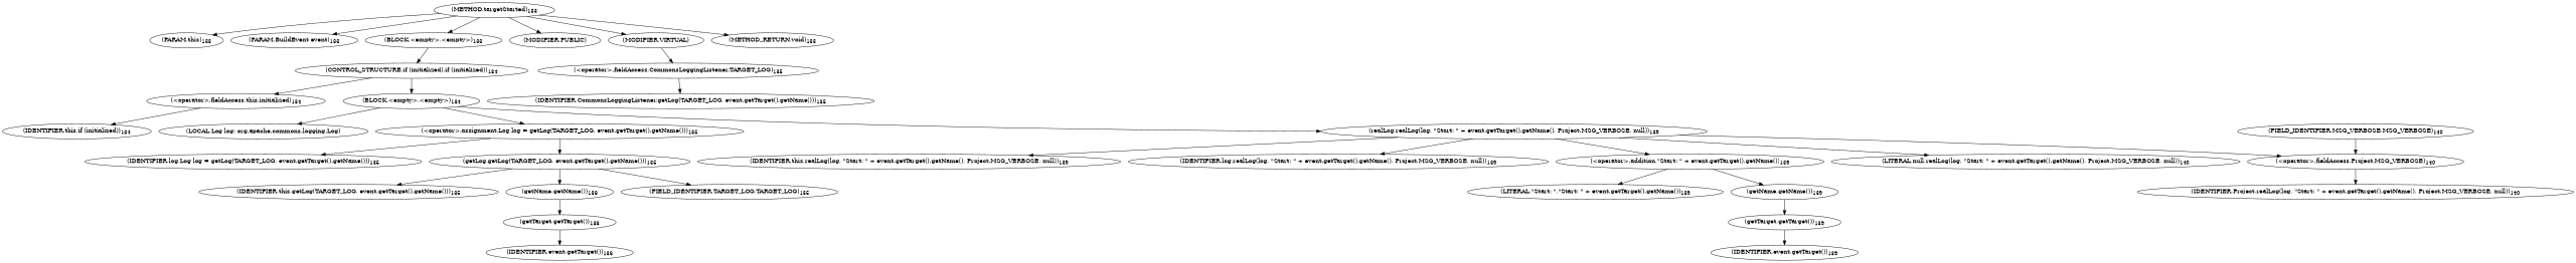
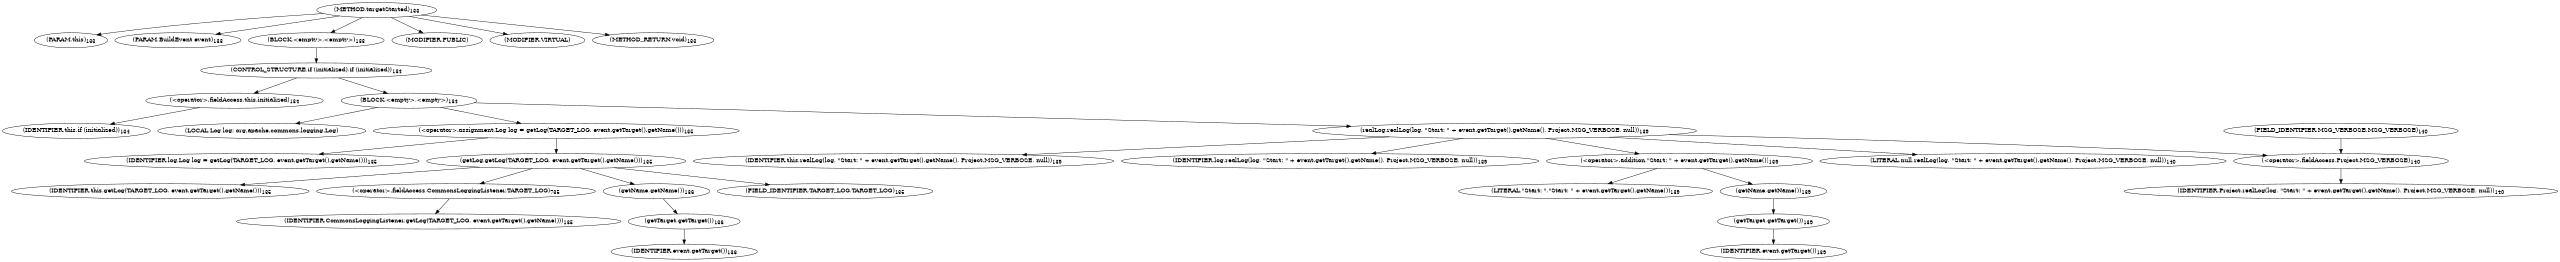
  digraph {
    n1 [label=<(METHOD,targetStarted)<SUB>133</SUB>>]
    n2 [label=<(PARAM,this)<SUB>133</SUB>>]
    n3 [label=<(PARAM,BuildEvent event)<SUB>133</SUB>>]
    n4 [label=<(BLOCK,&lt;empty&gt;,&lt;empty&gt;)<SUB>133</SUB>>]
    n5 [label=<(MODIFIER,PUBLIC)>]
    n6 [label=<(MODIFIER,VIRTUAL)>]
    n7 [label=<(METHOD_RETURN,void)<SUB>133</SUB>>]
    n8 [label=<(CONTROL_STRUCTURE,if (initialized),if (initialized))<SUB>134</SUB>>]
    n9 [label=<(&lt;operator&gt;.fieldAccess,this.initialized)<SUB>134</SUB>>]
    n10 [label=<(BLOCK,&lt;empty&gt;,&lt;empty&gt;)<SUB>134</SUB>>]
    n11 [label=<(IDENTIFIER,this,if (initialized))<SUB>134</SUB>>]
    n12 [label=<(LOCAL,Log log: org.apache.commons.logging.Log)>]
    n13 [label=<(&lt;operator&gt;.assignment,Log log = getLog(TARGET_LOG, event.getTarget().getName()))<SUB>135</SUB>>]
    n14 [label=<(realLog,realLog(log, &quot;Start: &quot; + event.getTarget().getName(), Project.MSG_VERBOSE, null))<SUB>139</SUB>>]
    n15 [label=<(IDENTIFIER,log,Log log = getLog(TARGET_LOG, event.getTarget().getName()))<SUB>135</SUB>>]
    n16 [label=<(getLog,getLog(TARGET_LOG, event.getTarget().getName()))<SUB>135</SUB>>]
    n17 [label=<(IDENTIFIER,this,realLog(log, &quot;Start: &quot; + event.getTarget().getName(), Project.MSG_VERBOSE, null))<SUB>139</SUB>>]
    n18 [label=<(IDENTIFIER,log,realLog(log, &quot;Start: &quot; + event.getTarget().getName(), Project.MSG_VERBOSE, null))<SUB>139</SUB>>]
    n19 [label=<(&lt;operator&gt;.addition,&quot;Start: &quot; + event.getTarget().getName())<SUB>139</SUB>>]
    n20 [label=<(&lt;operator&gt;.fieldAccess,Project.MSG_VERBOSE)<SUB>140</SUB>>]
    n21 [label=<(LITERAL,null,realLog(log, &quot;Start: &quot; + event.getTarget().getName(), Project.MSG_VERBOSE, null))<SUB>140</SUB>>]
    n22 [label=<(IDENTIFIER,this,getLog(TARGET_LOG, event.getTarget().getName()))<SUB>135</SUB>>]
-   n23 [label=<(&lt;operator&gt;.fieldAccess,CommonsLoggingListener.TARGET_LOG)<SUB>135</SUB>>]
+   n23 [label=<(&lt;operator&gt;.fieldAccess,CommonsLoggingListener.TARGET_LOG)<SUB>735</SUB>>]
    n24 [label=<(getName,getName())<SUB>136</SUB>>]
    n25 [label=<(FIELD_IDENTIFIER,TARGET_LOG,TARGET_LOG)<SUB>135</SUB>>]
    n26 [label=<(IDENTIFIER,CommonsLoggingListener,getLog(TARGET_LOG, event.getTarget().getName()))<SUB>135</SUB>>]
    n27 [label=<(getTarget,getTarget())<SUB>136</SUB>>]
    n28 [label=<(IDENTIFIER,event,getTarget())<SUB>136</SUB>>]
    n29 [label=<(LITERAL,&quot;Start: &quot;,&quot;Start: &quot; + event.getTarget().getName())<SUB>139</SUB>>]
    n30 [label=<(getName,getName())<SUB>139</SUB>>]
    n31 [label=<(IDENTIFIER,Project,realLog(log, &quot;Start: &quot; + event.getTarget().getName(), Project.MSG_VERBOSE, null))<SUB>140</SUB>>]
    n32 [label=<(getTarget,getTarget())<SUB>139</SUB>>]
    n33 [label=<(IDENTIFIER,event,getTarget())<SUB>139</SUB>>]
    n34 [label=<(FIELD_IDENTIFIER,MSG_VERBOSE,MSG_VERBOSE)<SUB>140</SUB>>]
    n1 -> n2
    n1 -> n3
    n1 -> n4
    n1 -> n5
    n1 -> n6
    n1 -> n7
    n4 -> n8
    n8 -> n9
    n8 -> n10
    n9 -> n11
    n10 -> n12
    n10 -> n13
    n10 -> n14
    n13 -> n15
    n13 -> n16
    n14 -> n17
    n14 -> n18
    n14 -> n19
    n14 -> n20
    n14 -> n21
    n16 -> n22
-   n6 -> n23
+   n16 -> n23
    n16 -> n24
    n16 -> n25
    n19 -> n29
    n19 -> n30
    n20 -> n31
    n23 -> n26
    n24 -> n27
    n27 -> n28
    n30 -> n32
    n32 -> n33
    n34 -> n20
  }
